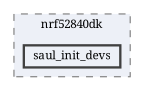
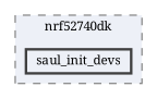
  digraph {
    compound=true
    fontname="Noto Serif"
    n1 [color=grey25 fillcolor="#edf0f7" fontname="Noto Serif" fontsize=10 height=0.2 label=saul_init_devs shape=box style="filled,bold" width=0.4]
    subgraph cluster_1 {
      bgcolor="#edf0f7"
      fontsize=10
-     label=nrf52840dk
+     label=nrf52740dk
      pencolor=grey50
      style="filled,dashed"
      n1
    }
  }
